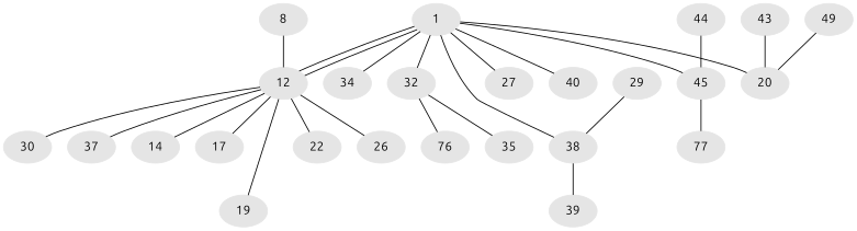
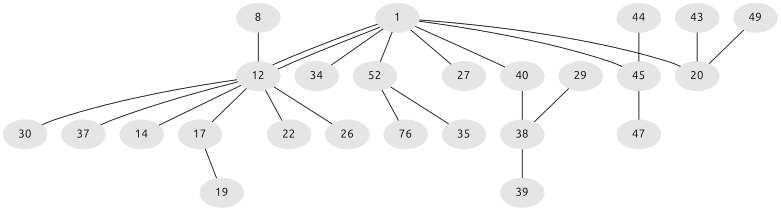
  graph {
    fontname=Ubuntu
    node [color=gray90 fontname=Ubuntu style=filled]
    edge [fontname=Ubuntu]
    12 [super="+3+4"]
    14
    17
    19
    22
    26
    30
    37 [super="+10+31"]
    1
    27
-   32 [super="+13+25"]
+   32 [super="+13+25" label=52]
    34 [super="+18"]
    38 [super="+23+28"]
    40 [super="+33"]
    45 [super="+42"]
    n16 [label=20 super="+48+24"]
    35
    n18 [label=76 super="+41"]
    39
-   47 [label=77]
+   47
    8
    49 [super="+7"]
    29
    43
    44
    12 -- 14
    12 -- 17
-   12 -- 19
+   17 -- 19
    12 -- 22
    12 -- 26
    12 -- 30
    12 -- 37
    1 -- 12 [weight=3]
    1 -- 12
    1 -- 27
    1 -- 32 [weight=2]
    1 -- 34 [weight=2]
-   1 -- 38 [weight=2]
+   40 -- 38 [weight=2]
    1 -- 40
    1 -- 45 [weight=2]
    1 -- n16 [weight=2]
    32 -- 35
    32 -- n18
    38 -- 39
    45 -- 47
    8 -- 12
    49 -- n16
    29 -- 38
    43 -- n16
    44 -- 45
  }
